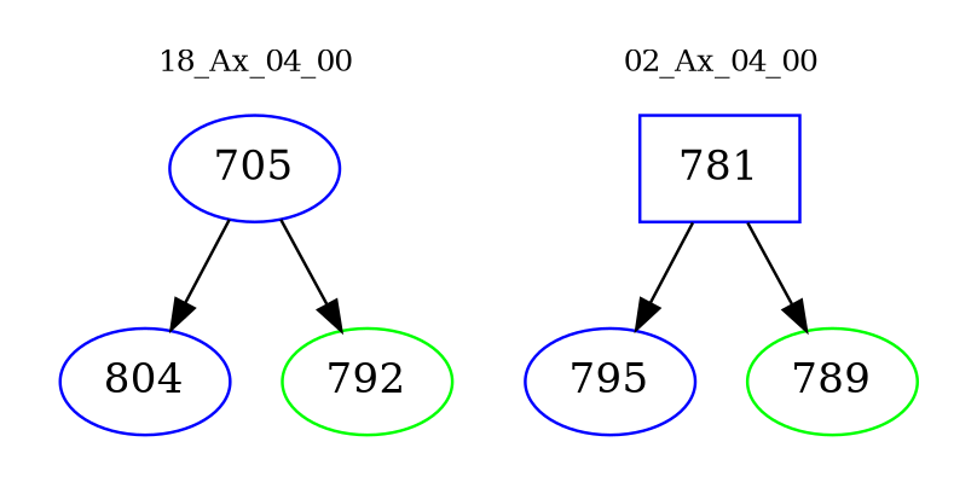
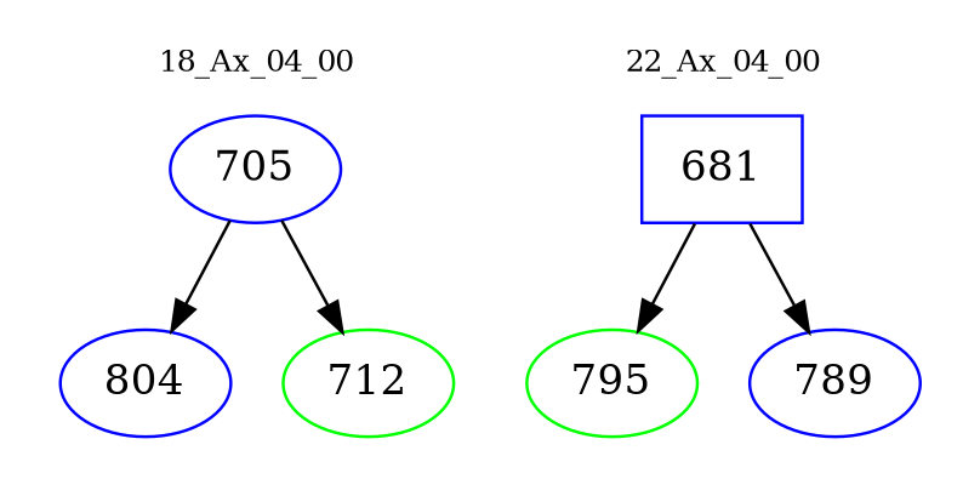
  digraph {
    node [color=blue shape=ellipse]
    edge [color=black]
    n1 [label=705]
    n2 [label=804]
-   n3 [color=green label=792]
-   n4 [label=781 shape=box]
-   n5 [label=795]
-   n6 [color=green label=789]
+   n3 [color=green label=712]
+   n4 [label=681 shape=box]
+   n5 [color=green label=795]
+   n6 [label=789]
    subgraph cluster_1 {
      color=white
      fontsize=10
      label="18_Ax_04_00"
      n1
      n2
      n3
    }
    subgraph cluster_2 {
      color=white
      fontsize=10
-     label="02_Ax_04_00"
+     label="22_Ax_04_00"
      n4
      n5
      n6
    }
    n1 -> n2
    n1 -> n3
    n4 -> n5
    n4 -> n6
  }
